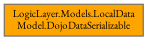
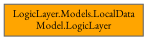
  digraph {
    rankdir=LR
    fontname="EB Garamond"
-   n1 [color=grey40 fillcolor=orange fontname="EB Garamond" fontsize=10 height=0.2 label="LogicLayer.Models.LocalData\lModel.DojoDataSerializable" shape=box style=filled width=0.4]
+   n1 [color=grey40 fillcolor=orange fontname="EB Garamond" fontsize=10 height=0.2 label="LogicLayer.Models.LocalData\lModel.LogicLayer" shape=box style=filled width=0.4]
  }
